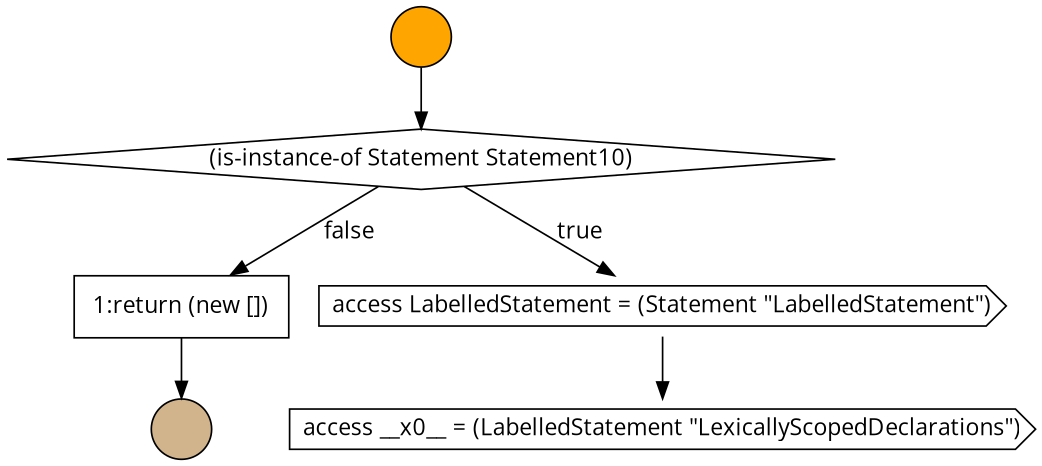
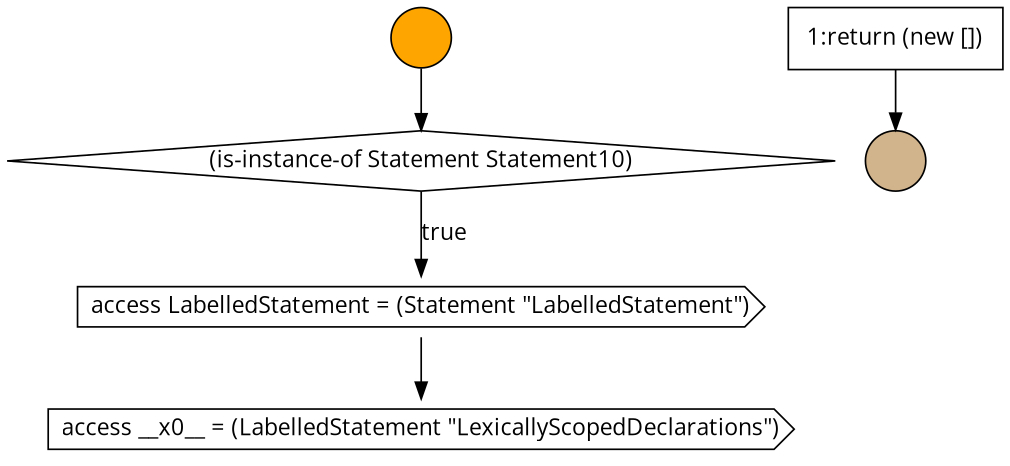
  digraph {
    fontname="Open Sans"
    node [color=black fillcolor=white fontname="Open Sans" shape=circle style=filled]
    edge [color=black fontname="Open Sans"]
    n1 [fillcolor=orange label=" "]
    n2 [label=<<font color="black">(is-instance-of Statement Statement10)</font>> shape=diamond]
    n3 [label=<<font color="black">     <table border="0" cellborder="1" cellspacing="0" cellpadding="10">       <tr><td align="left">1:return (new [])</td></tr>     </table>   </font>> margin=0 shape=none]
    n4 [label=<<font color="black">access LabelledStatement = (Statement &quot;LabelledStatement&quot;)</font>> shape=cds]
    n5 [label=<<font color="black">access __x0__ = (LabelledStatement &quot;LexicallyScopedDeclarations&quot;)</font>> shape=cds]
    n6 [fillcolor=tan label=" "]
    n1 -> n2
-   n2 -> n3 [label=<<font color="black">false</font>>]
    n2 -> n4 [label=<<font color="black">true</font>>]
    n3 -> n6
    n4 -> n5
  }
